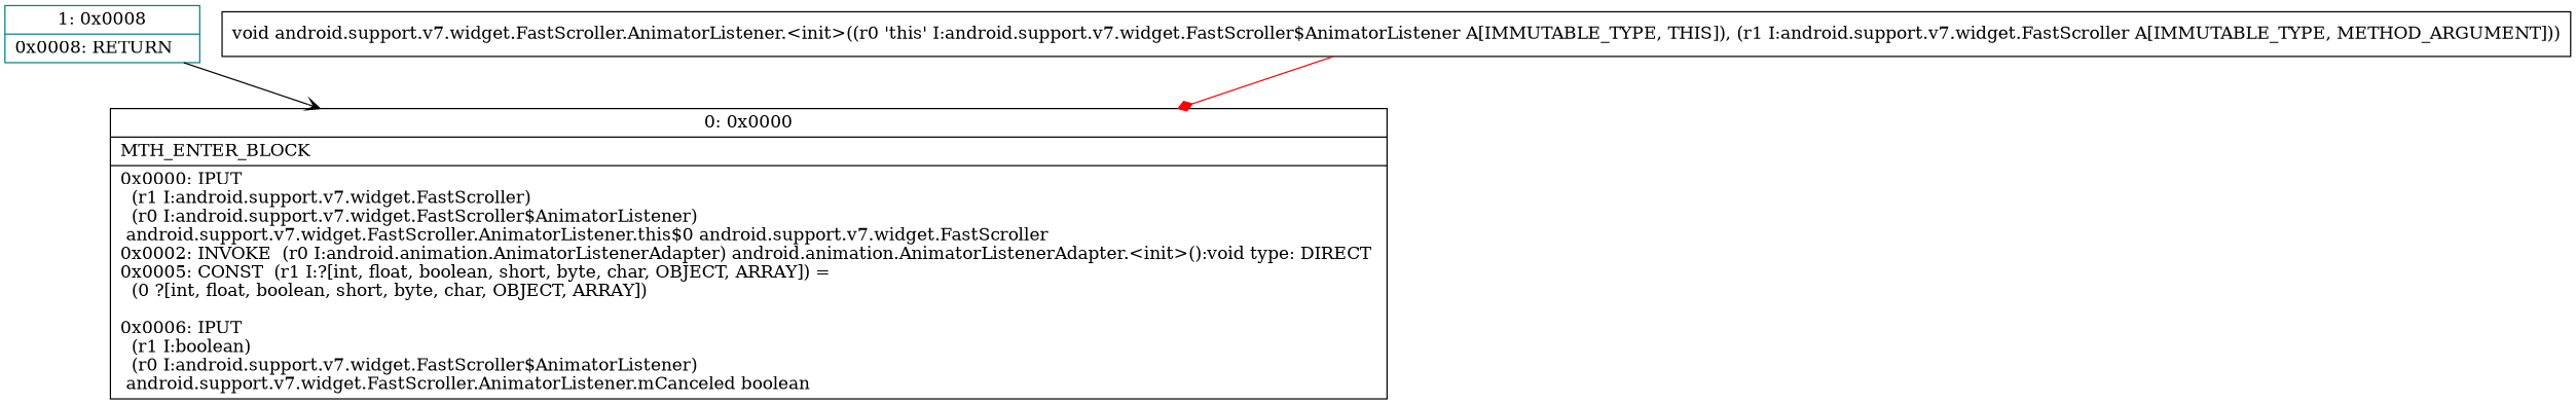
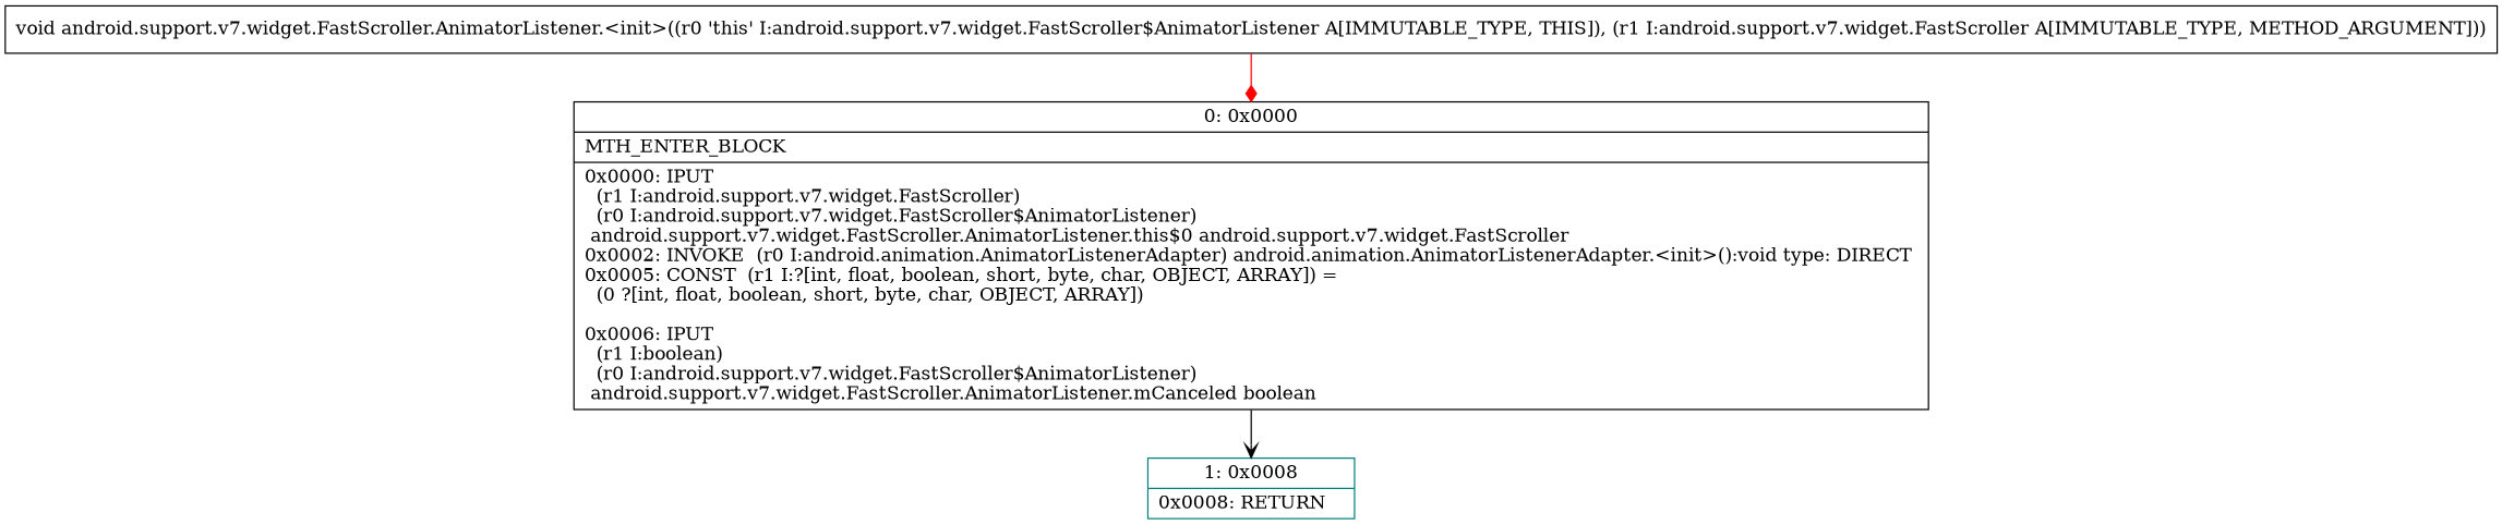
  digraph {
    node [shape=record style=filled fillcolor=white color=black]
    n1 [label="{0\:\ 0x0000|MTH_ENTER_BLOCK\l|0x0000: IPUT  \l  (r1 I:android.support.v7.widget.FastScroller)\l  (r0 I:android.support.v7.widget.FastScroller$AnimatorListener)\l android.support.v7.widget.FastScroller.AnimatorListener.this$0 android.support.v7.widget.FastScroller \l0x0002: INVOKE  (r0 I:android.animation.AnimatorListenerAdapter) android.animation.AnimatorListenerAdapter.\<init\>():void type: DIRECT \l0x0005: CONST  (r1 I:?[int, float, boolean, short, byte, char, OBJECT, ARRAY]) = \l  (0 ?[int, float, boolean, short, byte, char, OBJECT, ARRAY])\l \l0x0006: IPUT  \l  (r1 I:boolean)\l  (r0 I:android.support.v7.widget.FastScroller$AnimatorListener)\l android.support.v7.widget.FastScroller.AnimatorListener.mCanceled boolean \l}"]
    n2 [label="{1\:\ 0x0008|0x0008: RETURN   \l}" color=teal]
    n3 [label="{void android.support.v7.widget.FastScroller.AnimatorListener.\<init\>((r0 'this' I:android.support.v7.widget.FastScroller$AnimatorListener A[IMMUTABLE_TYPE, THIS]), (r1 I:android.support.v7.widget.FastScroller A[IMMUTABLE_TYPE, METHOD_ARGUMENT])) }"]
-   n2 -> n1 [color=black arrowhead=vee]
+   n1 -> n2 [color=black arrowhead=vee]
    n3 -> n1 [color=red arrowhead=diamond]
  }
